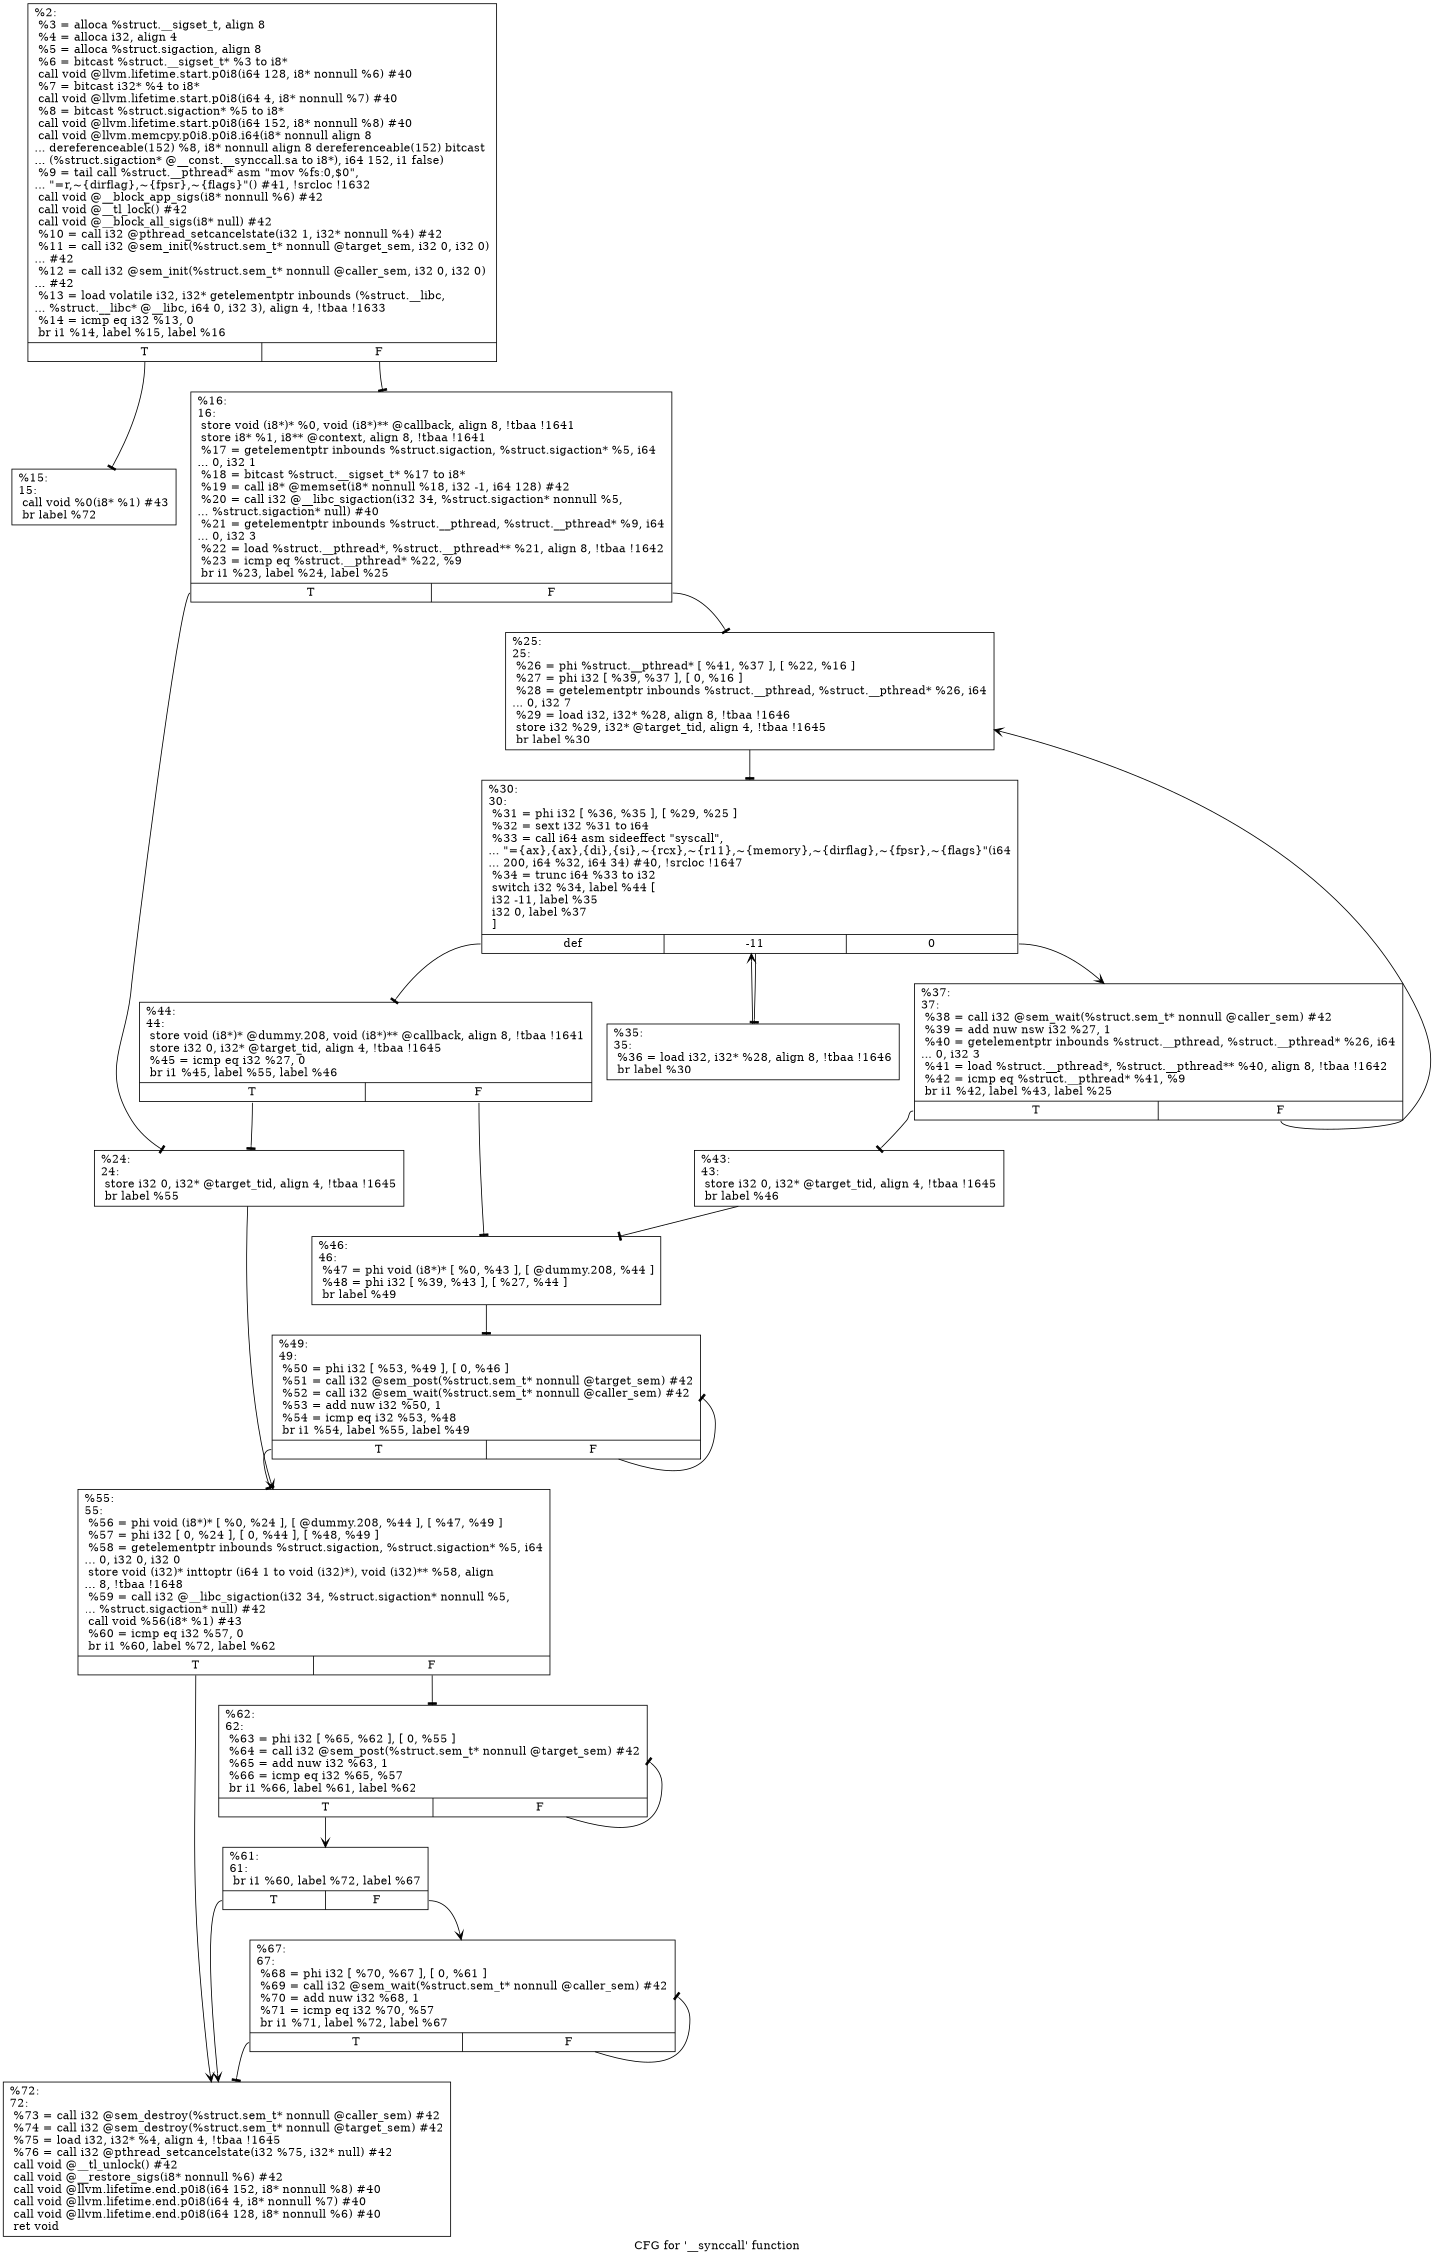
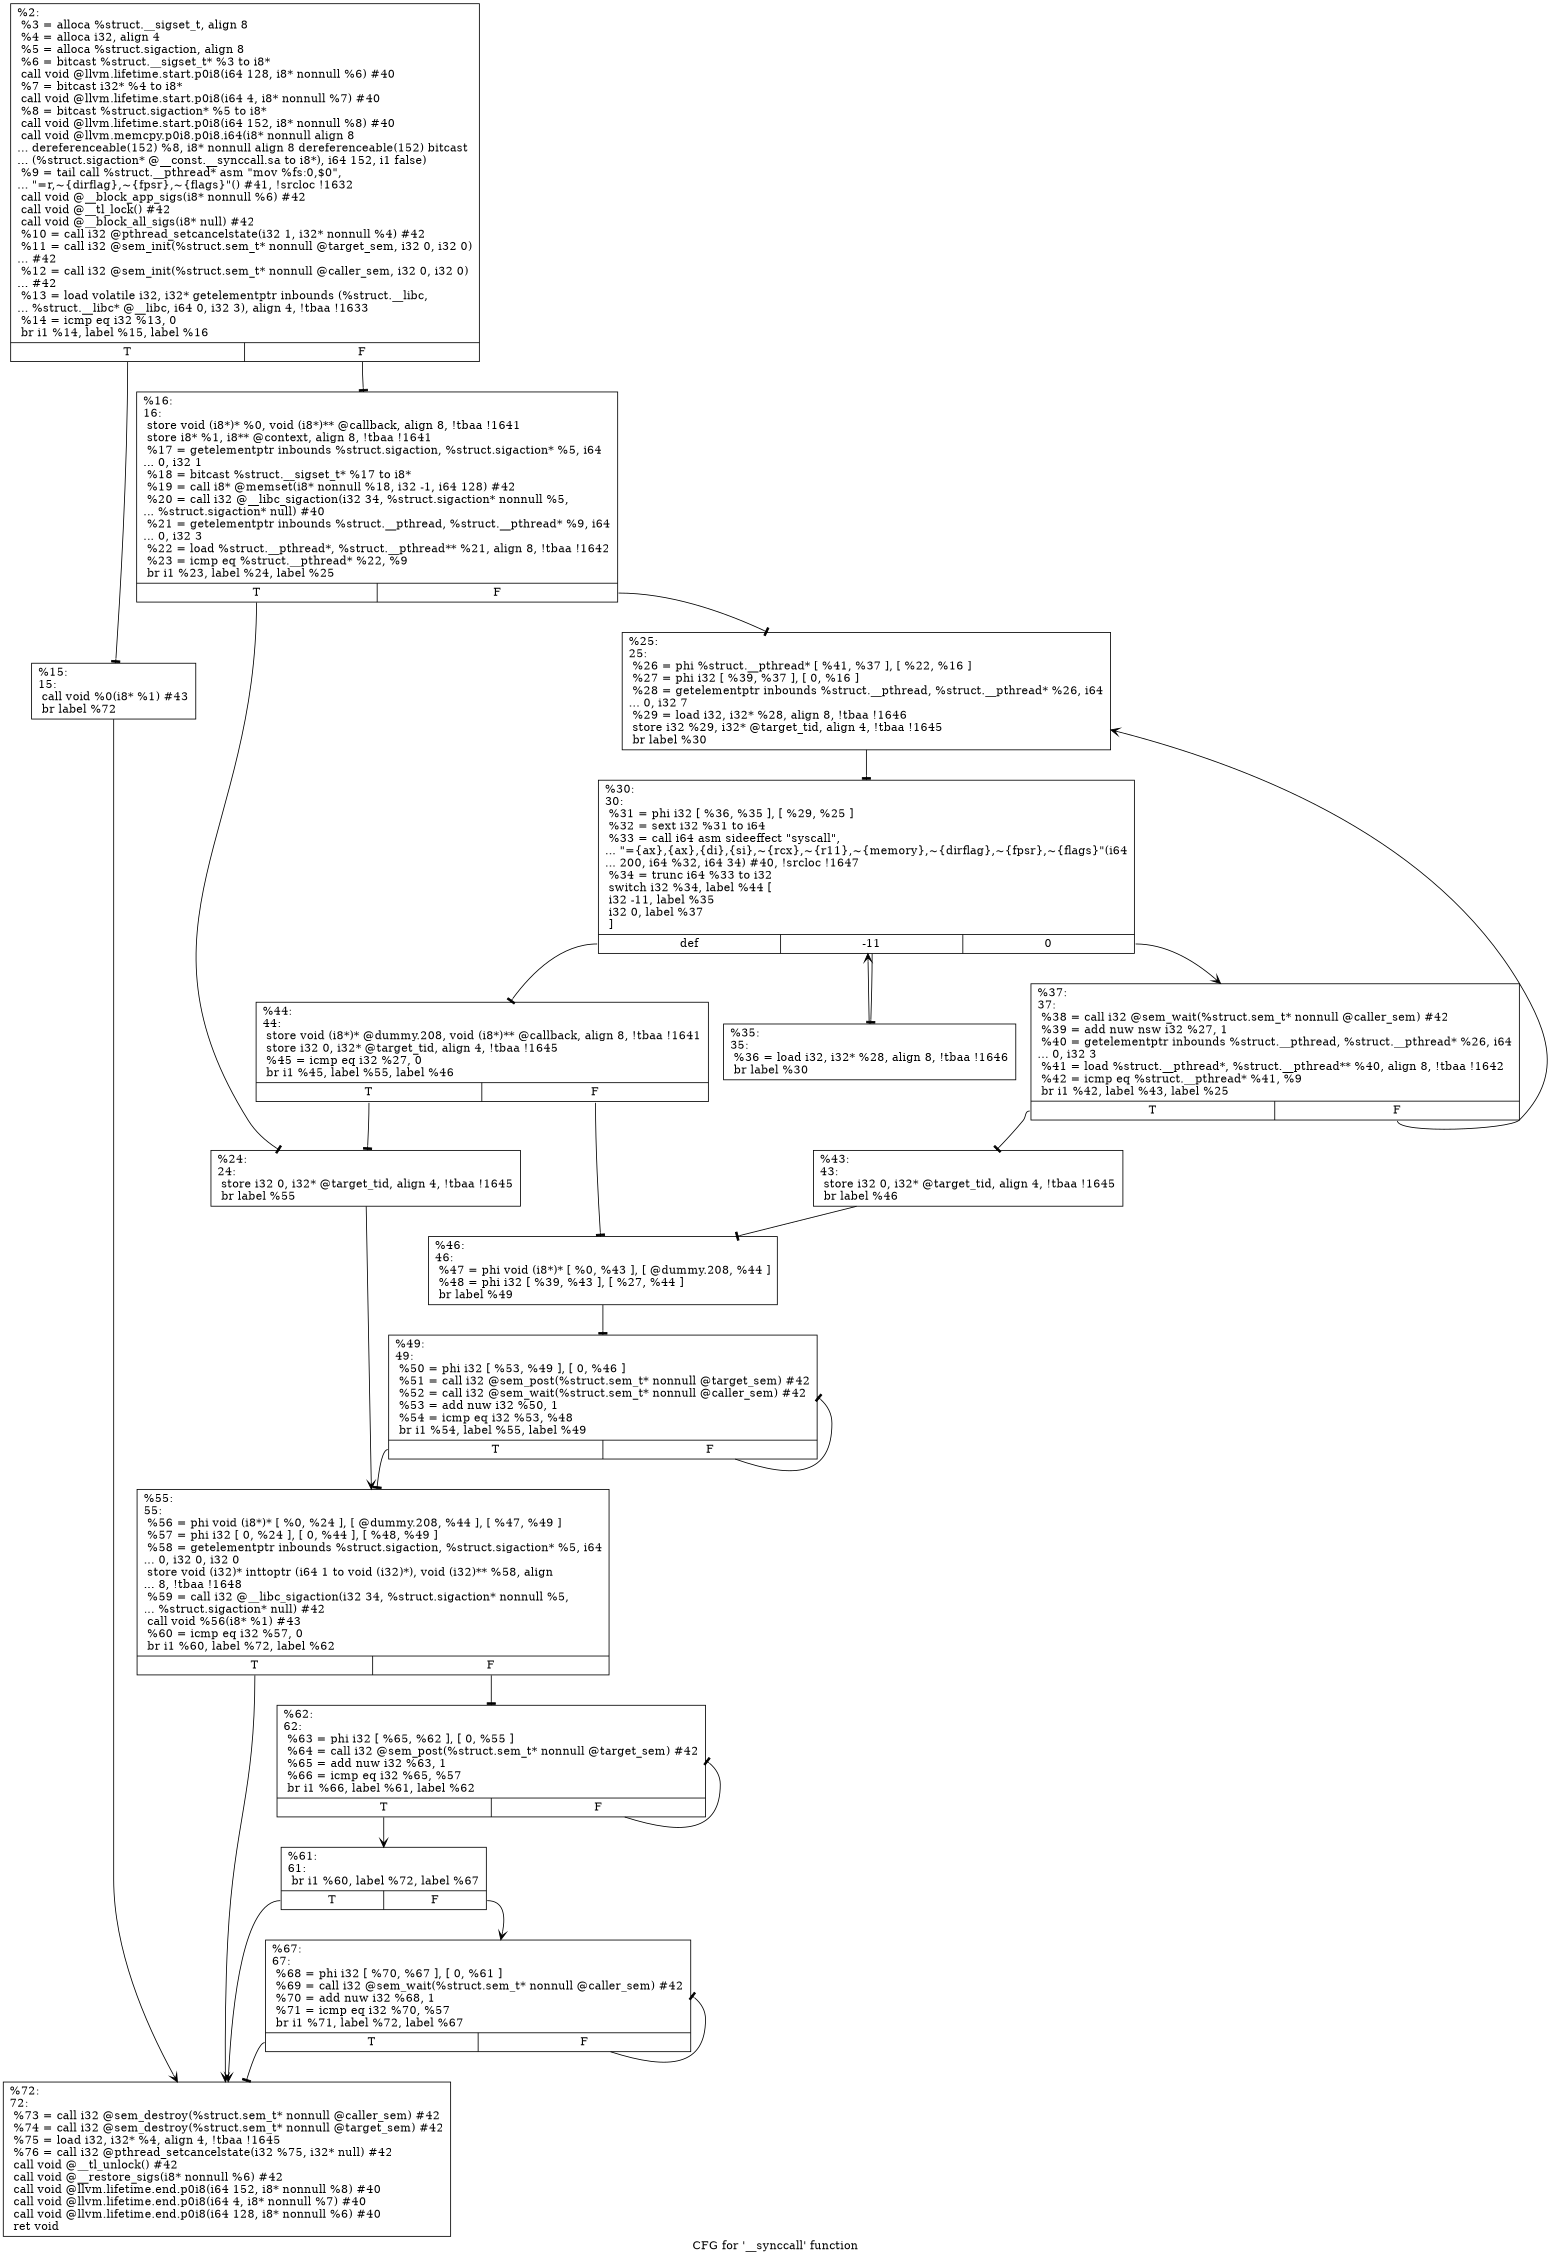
  digraph {
    label="CFG for '__synccall' function"
    node [shape=record]
    edge [arrowhead=tee tailport=s0]
    n1 [label="{%2:\l  %3 = alloca %struct.__sigset_t, align 8\l  %4 = alloca i32, align 4\l  %5 = alloca %struct.sigaction, align 8\l  %6 = bitcast %struct.__sigset_t* %3 to i8*\l  call void @llvm.lifetime.start.p0i8(i64 128, i8* nonnull %6) #40\l  %7 = bitcast i32* %4 to i8*\l  call void @llvm.lifetime.start.p0i8(i64 4, i8* nonnull %7) #40\l  %8 = bitcast %struct.sigaction* %5 to i8*\l  call void @llvm.lifetime.start.p0i8(i64 152, i8* nonnull %8) #40\l  call void @llvm.memcpy.p0i8.p0i8.i64(i8* nonnull align 8\l... dereferenceable(152) %8, i8* nonnull align 8 dereferenceable(152) bitcast\l... (%struct.sigaction* @__const.__synccall.sa to i8*), i64 152, i1 false)\l  %9 = tail call %struct.__pthread* asm \"mov %fs:0,$0\",\l... \"=r,~\{dirflag\},~\{fpsr\},~\{flags\}\"() #41, !srcloc !1632\l  call void @__block_app_sigs(i8* nonnull %6) #42\l  call void @__tl_lock() #42\l  call void @__block_all_sigs(i8* null) #42\l  %10 = call i32 @pthread_setcancelstate(i32 1, i32* nonnull %4) #42\l  %11 = call i32 @sem_init(%struct.sem_t* nonnull @target_sem, i32 0, i32 0)\l... #42\l  %12 = call i32 @sem_init(%struct.sem_t* nonnull @caller_sem, i32 0, i32 0)\l... #42\l  %13 = load volatile i32, i32* getelementptr inbounds (%struct.__libc,\l... %struct.__libc* @__libc, i64 0, i32 3), align 4, !tbaa !1633\l  %14 = icmp eq i32 %13, 0\l  br i1 %14, label %15, label %16\l|{<s0>T|<s1>F}}"]
    n2 [label="{%15:\l15:                                               \l  call void %0(i8* %1) #43\l  br label %72\l}"]
    n3 [label="{%16:\l16:                                               \l  store void (i8*)* %0, void (i8*)** @callback, align 8, !tbaa !1641\l  store i8* %1, i8** @context, align 8, !tbaa !1641\l  %17 = getelementptr inbounds %struct.sigaction, %struct.sigaction* %5, i64\l... 0, i32 1\l  %18 = bitcast %struct.__sigset_t* %17 to i8*\l  %19 = call i8* @memset(i8* nonnull %18, i32 -1, i64 128) #42\l  %20 = call i32 @__libc_sigaction(i32 34, %struct.sigaction* nonnull %5,\l... %struct.sigaction* null) #40\l  %21 = getelementptr inbounds %struct.__pthread, %struct.__pthread* %9, i64\l... 0, i32 3\l  %22 = load %struct.__pthread*, %struct.__pthread** %21, align 8, !tbaa !1642\l  %23 = icmp eq %struct.__pthread* %22, %9\l  br i1 %23, label %24, label %25\l|{<s0>T|<s1>F}}"]
    n4 [label="{%72:\l72:                                               \l  %73 = call i32 @sem_destroy(%struct.sem_t* nonnull @caller_sem) #42\l  %74 = call i32 @sem_destroy(%struct.sem_t* nonnull @target_sem) #42\l  %75 = load i32, i32* %4, align 4, !tbaa !1645\l  %76 = call i32 @pthread_setcancelstate(i32 %75, i32* null) #42\l  call void @__tl_unlock() #42\l  call void @__restore_sigs(i8* nonnull %6) #42\l  call void @llvm.lifetime.end.p0i8(i64 152, i8* nonnull %8) #40\l  call void @llvm.lifetime.end.p0i8(i64 4, i8* nonnull %7) #40\l  call void @llvm.lifetime.end.p0i8(i64 128, i8* nonnull %6) #40\l  ret void\l}"]
    n5 [label="{%24:\l24:                                               \l  store i32 0, i32* @target_tid, align 4, !tbaa !1645\l  br label %55\l}"]
    n6 [label="{%25:\l25:                                               \l  %26 = phi %struct.__pthread* [ %41, %37 ], [ %22, %16 ]\l  %27 = phi i32 [ %39, %37 ], [ 0, %16 ]\l  %28 = getelementptr inbounds %struct.__pthread, %struct.__pthread* %26, i64\l... 0, i32 7\l  %29 = load i32, i32* %28, align 8, !tbaa !1646\l  store i32 %29, i32* @target_tid, align 4, !tbaa !1645\l  br label %30\l}"]
    n7 [label="{%55:\l55:                                               \l  %56 = phi void (i8*)* [ %0, %24 ], [ @dummy.208, %44 ], [ %47, %49 ]\l  %57 = phi i32 [ 0, %24 ], [ 0, %44 ], [ %48, %49 ]\l  %58 = getelementptr inbounds %struct.sigaction, %struct.sigaction* %5, i64\l... 0, i32 0, i32 0\l  store void (i32)* inttoptr (i64 1 to void (i32)*), void (i32)** %58, align\l... 8, !tbaa !1648\l  %59 = call i32 @__libc_sigaction(i32 34, %struct.sigaction* nonnull %5,\l... %struct.sigaction* null) #42\l  call void %56(i8* %1) #43\l  %60 = icmp eq i32 %57, 0\l  br i1 %60, label %72, label %62\l|{<s0>T|<s1>F}}"]
    n8 [label="{%30:\l30:                                               \l  %31 = phi i32 [ %36, %35 ], [ %29, %25 ]\l  %32 = sext i32 %31 to i64\l  %33 = call i64 asm sideeffect \"syscall\",\l... \"=\{ax\},\{ax\},\{di\},\{si\},~\{rcx\},~\{r11\},~\{memory\},~\{dirflag\},~\{fpsr\},~\{flags\}\"(i64\l... 200, i64 %32, i64 34) #40, !srcloc !1647\l  %34 = trunc i64 %33 to i32\l  switch i32 %34, label %44 [\l    i32 -11, label %35\l    i32 0, label %37\l  ]\l|{<s0>def|<s1>-11|<s2>0}}"]
    n9 [label="{%62:\l62:                                               \l  %63 = phi i32 [ %65, %62 ], [ 0, %55 ]\l  %64 = call i32 @sem_post(%struct.sem_t* nonnull @target_sem) #42\l  %65 = add nuw i32 %63, 1\l  %66 = icmp eq i32 %65, %57\l  br i1 %66, label %61, label %62\l|{<s0>T|<s1>F}}"]
    n10 [label="{%44:\l44:                                               \l  store void (i8*)* @dummy.208, void (i8*)** @callback, align 8, !tbaa !1641\l  store i32 0, i32* @target_tid, align 4, !tbaa !1645\l  %45 = icmp eq i32 %27, 0\l  br i1 %45, label %55, label %46\l|{<s0>T|<s1>F}}"]
    n11 [label="{%35:\l35:                                               \l  %36 = load i32, i32* %28, align 8, !tbaa !1646\l  br label %30\l}"]
    n12 [label="{%37:\l37:                                               \l  %38 = call i32 @sem_wait(%struct.sem_t* nonnull @caller_sem) #42\l  %39 = add nuw nsw i32 %27, 1\l  %40 = getelementptr inbounds %struct.__pthread, %struct.__pthread* %26, i64\l... 0, i32 3\l  %41 = load %struct.__pthread*, %struct.__pthread** %40, align 8, !tbaa !1642\l  %42 = icmp eq %struct.__pthread* %41, %9\l  br i1 %42, label %43, label %25\l|{<s0>T|<s1>F}}"]
    n13 [label="{%61:\l61:                                               \l  br i1 %60, label %72, label %67\l|{<s0>T|<s1>F}}"]
    n14 [label="{%46:\l46:                                               \l  %47 = phi void (i8*)* [ %0, %43 ], [ @dummy.208, %44 ]\l  %48 = phi i32 [ %39, %43 ], [ %27, %44 ]\l  br label %49\l}"]
    n15 [label="{%43:\l43:                                               \l  store i32 0, i32* @target_tid, align 4, !tbaa !1645\l  br label %46\l}"]
    n16 [label="{%49:\l49:                                               \l  %50 = phi i32 [ %53, %49 ], [ 0, %46 ]\l  %51 = call i32 @sem_post(%struct.sem_t* nonnull @target_sem) #42\l  %52 = call i32 @sem_wait(%struct.sem_t* nonnull @caller_sem) #42\l  %53 = add nuw i32 %50, 1\l  %54 = icmp eq i32 %53, %48\l  br i1 %54, label %55, label %49\l|{<s0>T|<s1>F}}"]
    n17 [label="{%67:\l67:                                               \l  %68 = phi i32 [ %70, %67 ], [ 0, %61 ]\l  %69 = call i32 @sem_wait(%struct.sem_t* nonnull @caller_sem) #42\l  %70 = add nuw i32 %68, 1\l  %71 = icmp eq i32 %70, %57\l  br i1 %71, label %72, label %67\l|{<s0>T|<s1>F}}"]
    n1 -> n2
    n1 -> n3 [tailport=s1]
+   n2 -> n4 [arrowhead=vee]
    n3 -> n5
    n3 -> n6 [tailport=s1]
    n5 -> n7 [arrowhead=vee]
    n6 -> n8
    n7 -> n4 [arrowhead=vee]
    n7 -> n9 [tailport=s1]
    n8 -> n10
    n8 -> n11 [tailport=s1]
    n8 -> n12 [arrowhead=vee tailport=s2]
    n9 -> n9 [tailport=s1]
    n9 -> n13 [arrowhead=vee]
    n10 -> n5
    n10 -> n14 [tailport=s1]
    n11 -> n8 [arrowhead=vee]
    n12 -> n6 [arrowhead=vee tailport=s1]
    n12 -> n15
    n13 -> n4 [arrowhead=vee]
    n13 -> n17 [arrowhead=vee tailport=s1]
    n14 -> n16
    n15 -> n14
    n16 -> n7
    n16 -> n16 [tailport=s1]
    n17 -> n4
    n17 -> n17 [tailport=s1]
  }
